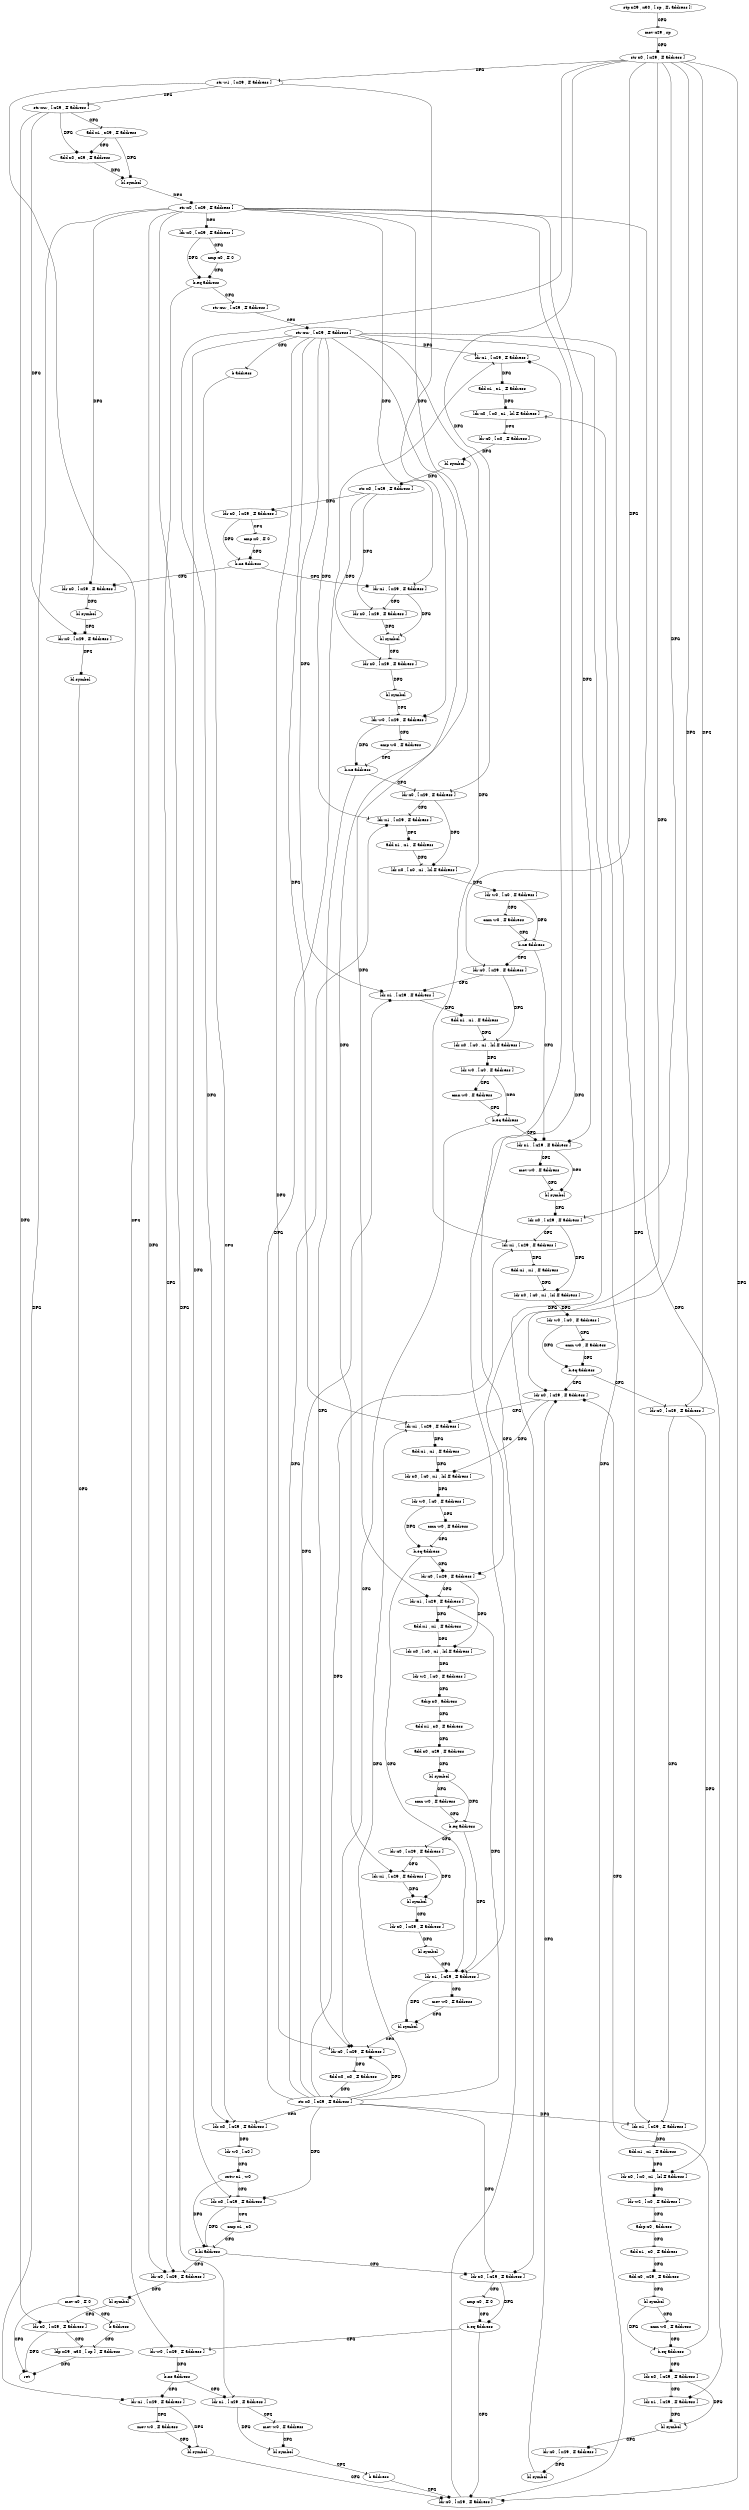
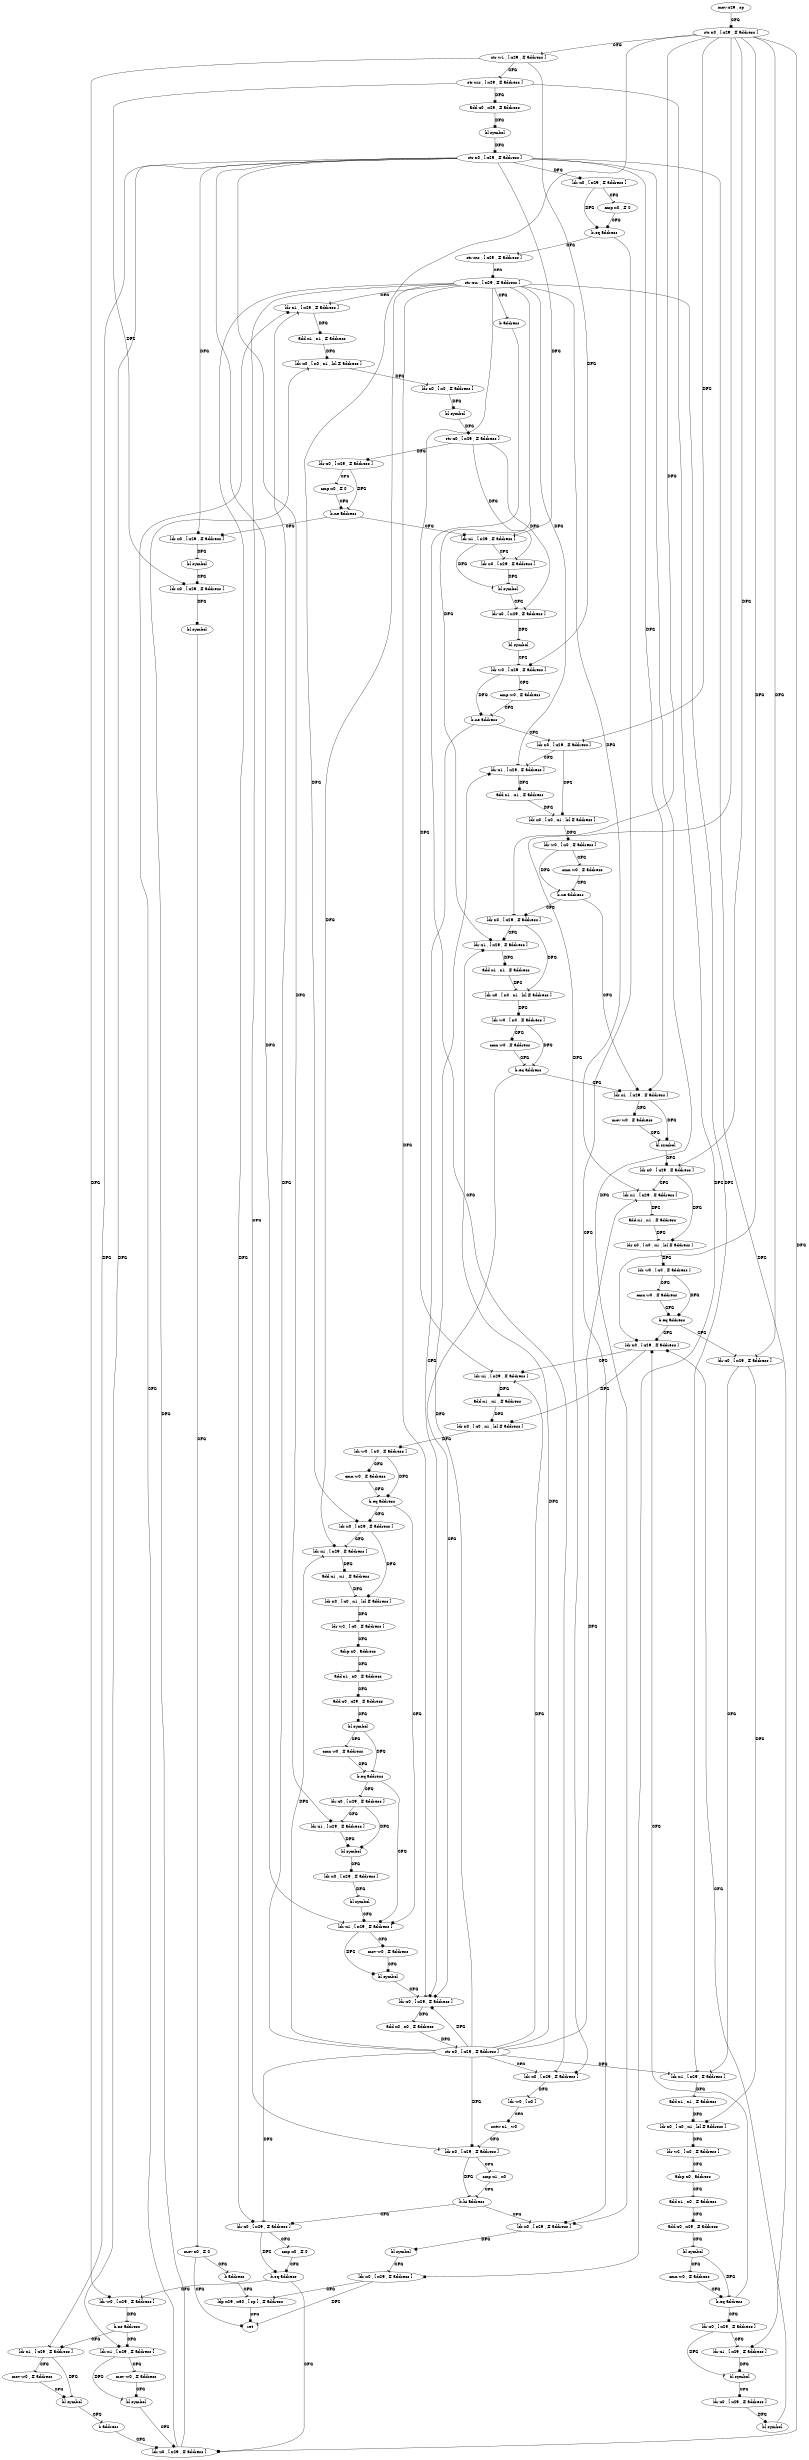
  digraph {
    edge [arrowhead=box]
-   n1 [label="stp x29 , x30 , [ sp , #- address ]!"]
    n2 [label="mov x29 , sp"]
    n3 [label="str x0 , [ x29 , # address ]"]
    n4 [label="str w1 , [ x29 , # address ]"]
    n5 [label="ldr x0 , [ x29 , # address ]"]
    n6 [label="ldr x0 , [ x29 , # address ]"]
    n7 [label="ldr x0 , [ x29 , # address ]"]
    n8 [label="ldr x0 , [ x29 , # address ]"]
    n9 [label="ldr x0 , [ x29 , # address ]"]
    n10 [label="ldr x0 , [ x29 , # address ]"]
    n11 [label="ldr x0 , [ x29 , # address ]"]
    n12 [label="ldr x0 , [ x29 , # address ]"]
    n13 [label="str xzr , [ x29 , # address ]"]
    n14 [label="ldr w0 , [ x29 , # address ]"]
    n15 [label="ldr w0 , [ x29 , # address ]"]
    n16 [label="ldr w0 , [ x0 ]"]
    n17 [label="ldr x1 , [ x29 , # address ]"]
    n18 [label="ldr x0 , [ x0 , x1 , lsl # address ]"]
    n19 [label="ldr x1 , [ x29 , # address ]"]
    n20 [label="ldr x0 , [ x0 , x1 , lsl # address ]"]
    n21 [label="ldr x1 , [ x29 , # address ]"]
    n22 [label="ldr x0 , [ x0 , x1 , lsl # address ]"]
    n23 [label="ldr x1 , [ x29 , # address ]"]
    n24 [label="ldr x0 , [ x0 , x1 , lsl # address ]"]
    n25 [label="ldr x1 , [ x29 , # address ]"]
    n26 [label="ldr x0 , [ x0 , x1 , lsl # address ]"]
    n27 [label="ldr x1 , [ x29 , # address ]"]
    n28 [label="ldr x0 , [ x0 , x1 , lsl # address ]"]
    n29 [label="ldr x1 , [ x29 , # address ]"]
    n30 [label="ldr x0 , [ x0 , x1 , lsl # address ]"]
-   n31 [label="add x1 , x29 , # address"]
    n32 [label="add x0 , x29 , # address"]
    n33 [label="ldr x0 , [ x29 , # address ]"]
    n34 [label="ldr x0 , [ x29 , # address ]"]
    n35 [label="b.ne address"]
    n36 [label="cmp w0 , # address"]
    n37 [label="b.ne address"]
    n38 [label="bl symbol"]
    n39 [label="ldp x29 , x30 , [ sp ] , # address"]
    n40 [label=ret]
    n41 [label="bl symbol"]
    n42 [label="str x0 , [ x29 , # address ]"]
    n43 [label="ldr x0 , [ x29 , # address ]"]
    n44 [label="ldr x0 , [ x29 , # address ]"]
    n45 [label="ldr x1 , [ x29 , # address ]"]
    n46 [label="ldr x0 , [ x29 , # address ]"]
    n47 [label="ldr x1 , [ x29 , # address ]"]
    n48 [label="ldr x1 , [ x29 , # address ]"]
    n49 [label="ldr x1 , [ x29 , # address ]"]
    n50 [label="ldr x1 , [ x29 , # address ]"]
    n51 [label="ldr x1 , [ x29 , # address ]"]
    n52 [label="ldr x1 , [ x29 , # address ]"]
    n53 [label="cmp x0 , # 0"]
    n54 [label="b.eq address"]
    n55 [label="bl symbol"]
    n56 [label="ldr x0 , [ x29 , # address ]"]
    n57 [label="bl symbol"]
    n58 [label="bl symbol"]
    n59 [label="mov w0 , # address"]
    n60 [label="bl symbol"]
    n61 [label="mov w0 , # address"]
    n62 [label="bl symbol"]
    n63 [label="mov w0 , # address"]
    n64 [label="bl symbol"]
    n65 [label="mov w0 , # address"]
    n66 [label="bl symbol"]
    n67 [label="bl symbol"]
    n68 [label="bl symbol"]
    n69 [label="str xzr , [ x29 , # address ]"]
    n70 [label="str xzr , [ x29 , # address ]"]
    n71 [label="b address"]
    n72 [label="ldr x0 , [ x29 , # address ]"]
    n73 [label="ldr x0 , [ x29 , # address ]"]
    n74 [label="ldr x0 , [ x29 , # address ]"]
    n75 [label="b.hi address"]
    n76 [label="cmp x1 , x0"]
    n77 [label="cmp x0 , # 0"]
    n78 [label="b.eq address"]
    n79 [label="add x1 , x1 , # address"]
    n80 [label="add x0 , x0 , # address"]
    n81 [label="add x1 , x1 , # address"]
    n82 [label="add x1 , x1 , # address"]
    n83 [label="add x1 , x1 , # address"]
    n84 [label="add x1 , x1 , # address"]
    n85 [label="add x1 , x1 , # address"]
    n86 [label="add x1 , x1 , # address"]
    n87 [label="sxtw x1 , w0"]
    n88 [label="ldr x0 , [ x0 , # address ]"]
    n89 [label="bl symbol"]
    n90 [label="str x0 , [ x29 , # address ]"]
    n91 [label="ldr x0 , [ x29 , # address ]"]
    n92 [label="ldr x0 , [ x29 , # address ]"]
    n93 [label="cmp x0 , # 0"]
    n94 [label="b.ne address"]
    n95 [label="bl symbol"]
    n96 [label="b address"]
    n97 [label="str x0 , [ x29 , # address ]"]
    n98 [label="ldr w0 , [ x0 , # address ]"]
    n99 [label="mov x0 , # 0"]
    n100 [label="b address"]
    n101 [label="cmn w0 , # address"]
    n102 [label="b.ne address"]
    n103 [label="ldr w0 , [ x0 , # address ]"]
    n104 [label="ldr w0 , [ x0 , # address ]"]
    n105 [label="cmn w0 , # address"]
    n106 [label="b.eq address"]
    n107 [label="ldr w0 , [ x0 , # address ]"]
    n108 [label="ldr w2 , [ x0 , # address ]"]
    n109 [label="cmn w0 , # address"]
    n110 [label="b.eq address"]
    n111 [label="cmn w0 , # address"]
    n112 [label="b.eq address"]
    n113 [label="ldr w2 , [ x0 , # address ]"]
    n114 [label="adrp x0 , address"]
    n115 [label="add x1 , x0 , # address"]
    n116 [label="add x0 , x29 , # address"]
    n117 [label="bl symbol"]
    n118 [label="cmn w0 , # address"]
    n119 [label="b.eq address"]
    n120 [label="ldr x0 , [ x29 , # address ]"]
    n121 [label="ldr x0 , [ x29 , # address ]"]
    n122 [label="adrp x0 , address"]
    n123 [label="add x1 , x0 , # address"]
    n124 [label="add x0 , x29 , # address"]
    n125 [label="bl symbol"]
    n126 [label="cmn w0 , # address"]
    n127 [label="b.eq address"]
    n128 [label="ldr x0 , [ x29 , # address ]"]
    n129 [label="ldr x0 , [ x29 , # address ]"]
    n130 [label="bl symbol"]
    n131 [label="bl symbol"]
-   n1 -> n2 [arrowhead=tee label=CFG]
    n2 -> n3 [label=CFG]
    n3 -> n4 [arrowhead=tee label=CFG]
    n3 -> n5 [label=DFG]
    n3 -> n6 [label=DFG]
    n3 -> n7 [arrowhead=tee label=DFG]
    n3 -> n8 [arrowhead=tee label=DFG]
    n3 -> n9 [arrowhead=tee label=DFG]
    n3 -> n10 [label=DFG]
    n3 -> n11 [arrowhead=tee label=DFG]
    n3 -> n12 [label=DFG]
    n4 -> n13 [arrowhead=tee label=CFG]
    n4 -> n14 [label=DFG]
    n4 -> n15 [label=DFG]
    n5 -> n16 [arrowhead=tee label=DFG]
    n6 -> n17 [label=CFG]
    n6 -> n18 [arrowhead=tee label=DFG]
    n7 -> n19 [arrowhead=tee label=CFG]
    n7 -> n20 [label=DFG]
    n8 -> n21 [label=CFG]
    n8 -> n22 [arrowhead=tee label=DFG]
    n9 -> n23 [arrowhead=tee label=CFG]
    n9 -> n24 [label=DFG]
    n10 -> n25 [label=CFG]
    n10 -> n26 [label=DFG]
    n11 -> n27 [arrowhead=tee label=CFG]
    n11 -> n28 [label=DFG]
    n12 -> n29 [arrowhead=tee label=CFG]
    n12 -> n30 [label=DFG]
-   n13 -> n31 [arrowhead=tee label=CFG]
    n13 -> n32 [label=DFG]
    n13 -> n33 [label=DFG]
    n13 -> n34 [label=DFG]
    n14 -> n35 [arrowhead=tee label=DFG]
    n15 -> n36 [arrowhead=tee label=CFG]
    n15 -> n37 [label=DFG]
    n16 -> n87 [label=CFG]
    n17 -> n79 [label=DFG]
    n18 -> n88 [arrowhead=tee label=DFG]
    n19 -> n81 [label=DFG]
    n20 -> n98 [label=DFG]
    n21 -> n83 [label=DFG]
    n22 -> n103 [label=DFG]
    n23 -> n82 [arrowhead=tee label=DFG]
    n24 -> n104 [label=DFG]
    n25 -> n84 [label=DFG]
    n26 -> n107 [label=DFG]
    n27 -> n85 [arrowhead=tee label=DFG]
    n28 -> n108 [label=DFG]
    n29 -> n86 [label=DFG]
    n30 -> n113 [arrowhead=tee label=DFG]
-   n31 -> n32 [label=CFG]
-   n31 -> n38 [label=DFG]
    n32 -> n38 [label=DFG]
    n33 -> n39 [arrowhead=tee label=CFG]
    n33 -> n40 [arrowhead=tee label=DFG]
    n34 -> n41 [label=DFG]
    n35 -> n47 [label=CFG]
    n35 -> n48 [label=CFG]
    n36 -> n37 [arrowhead=tee label=CFG]
    n37 -> n7 [arrowhead=tee label=CFG]
    n37 -> n74 [label=CFG]
    n38 -> n42 [label=DFG]
    n39 -> n40 [label=DFG]
    n41 -> n99 [arrowhead=tee label=CFG]
    n42 -> n43 [label=DFG]
    n42 -> n44 [label=DFG]
    n42 -> n45 [arrowhead=tee label=DFG]
    n42 -> n46 [label=DFG]
    n42 -> n47 [label=DFG]
    n42 -> n48 [arrowhead=tee label=DFG]
    n42 -> n49 [label=DFG]
    n42 -> n50 [arrowhead=tee label=DFG]
    n42 -> n51 [label=DFG]
    n42 -> n52 [label=DFG]
    n43 -> n53 [arrowhead=tee label=CFG]
    n43 -> n54 [label=DFG]
    n44 -> n55 [label=DFG]
    n45 -> n56 [arrowhead=tee label=CFG]
    n45 -> n57 [arrowhead=tee label=DFG]
    n46 -> n58 [arrowhead=tee label=DFG]
    n47 -> n59 [arrowhead=tee label=CFG]
    n47 -> n60 [arrowhead=tee label=DFG]
    n48 -> n61 [arrowhead=tee label=CFG]
    n48 -> n62 [arrowhead=tee label=DFG]
    n49 -> n63 [label=CFG]
    n49 -> n64 [label=DFG]
    n50 -> n65 [label=CFG]
    n50 -> n66 [label=DFG]
    n51 -> n67 [label=DFG]
    n52 -> n68 [label=DFG]
    n53 -> n54 [label=CFG]
    n54 -> n44 [label=CFG]
    n54 -> n69 [arrowhead=tee label=CFG]
    n55 -> n33 [arrowhead=tee label=CFG]
    n56 -> n57 [arrowhead=tee label=DFG]
    n57 -> n92 [arrowhead=tee label=CFG]
    n58 -> n34 [label=CFG]
    n59 -> n60 [label=CFG]
    n60 -> n6 [label=CFG]
    n61 -> n62 [label=CFG]
    n62 -> n96 [arrowhead=tee label=CFG]
    n63 -> n64 [arrowhead=tee label=CFG]
    n64 -> n9 [label=CFG]
    n65 -> n66 [label=CFG]
    n66 -> n74 [arrowhead=tee label=CFG]
    n67 -> n121 [label=CFG]
    n68 -> n129 [label=CFG]
    n69 -> n70 [label=CFG]
    n70 -> n17 [arrowhead=tee label=DFG]
    n70 -> n19 [arrowhead=tee label=DFG]
    n70 -> n21 [label=DFG]
    n70 -> n23 [arrowhead=tee label=DFG]
    n70 -> n25 [arrowhead=tee label=DFG]
    n70 -> n27 [arrowhead=tee label=DFG]
    n70 -> n29 [label=DFG]
    n70 -> n71 [arrowhead=tee label=CFG]
    n70 -> n72 [arrowhead=tee label=DFG]
    n70 -> n73 [label=DFG]
    n70 -> n74 [arrowhead=tee label=DFG]
    n71 -> n5 [arrowhead=tee label=CFG]
    n72 -> n75 [arrowhead=tee label=DFG]
    n72 -> n76 [arrowhead=tee label=CFG]
    n73 -> n77 [arrowhead=tee label=CFG]
    n73 -> n78 [label=DFG]
    n74 -> n80 [arrowhead=tee label=DFG]
    n75 -> n44 [arrowhead=tee label=CFG]
    n75 -> n73 [label=CFG]
    n76 -> n75 [arrowhead=tee label=CFG]
    n77 -> n78 [label=CFG]
    n78 -> n6 [label=CFG]
    n78 -> n14 [arrowhead=tee label=CFG]
    n79 -> n18 [label=DFG]
    n80 -> n97 [arrowhead=tee label=DFG]
    n81 -> n20 [arrowhead=tee label=DFG]
    n82 -> n24 [arrowhead=tee label=DFG]
    n83 -> n22 [arrowhead=tee label=DFG]
    n84 -> n26 [label=DFG]
    n85 -> n28 [label=DFG]
    n86 -> n30 [arrowhead=tee label=DFG]
    n87 -> n72 [arrowhead=tee label=CFG]
-   n87 -> n75 [label=DFG]
    n88 -> n89 [label=DFG]
    n89 -> n90 [label=DFG]
    n90 -> n56 [arrowhead=tee label=DFG]
    n90 -> n91 [label=DFG]
    n90 -> n92 [arrowhead=tee label=DFG]
    n91 -> n93 [arrowhead=tee label=CFG]
    n91 -> n94 [arrowhead=tee label=DFG]
    n92 -> n95 [arrowhead=tee label=DFG]
    n93 -> n94 [label=CFG]
    n94 -> n45 [label=CFG]
    n94 -> n46 [label=CFG]
    n95 -> n15 [arrowhead=tee label=CFG]
    n96 -> n6 [label=CFG]
    n97 -> n5 [arrowhead=tee label=CFG]
    n97 -> n17 [arrowhead=tee label=DFG]
    n97 -> n19 [label=DFG]
    n97 -> n21 [label=DFG]
    n97 -> n23 [arrowhead=tee label=DFG]
    n97 -> n25 [arrowhead=tee label=DFG]
    n97 -> n27 [arrowhead=tee label=DFG]
    n97 -> n29 [arrowhead=tee label=DFG]
    n97 -> n72 [label=DFG]
    n97 -> n73 [arrowhead=tee label=DFG]
    n97 -> n74 [label=DFG]
    n98 -> n101 [arrowhead=tee label=CFG]
    n98 -> n102 [arrowhead=tee label=DFG]
    n99 -> n40 [label=CFG]
    n99 -> n100 [arrowhead=tee label=CFG]
    n100 -> n39 [arrowhead=tee label=CFG]
    n101 -> n102 [arrowhead=tee label=CFG]
    n102 -> n8 [label=CFG]
    n102 -> n49 [label=CFG]
    n103 -> n109 [label=CFG]
    n103 -> n110 [arrowhead=tee label=DFG]
    n104 -> n105 [arrowhead=tee label=CFG]
    n104 -> n106 [label=DFG]
    n105 -> n106 [label=CFG]
    n106 -> n10 [label=CFG]
    n106 -> n11 [arrowhead=tee label=CFG]
    n107 -> n111 [label=CFG]
    n107 -> n112 [label=DFG]
    n108 -> n114 [arrowhead=tee label=CFG]
    n109 -> n110 [arrowhead=tee label=CFG]
    n110 -> n49 [label=CFG]
    n110 -> n74 [label=CFG]
    n111 -> n112 [arrowhead=tee label=CFG]
    n112 -> n12 [label=CFG]
    n112 -> n50 [label=CFG]
    n113 -> n122 [label=CFG]
    n114 -> n115 [arrowhead=tee label=CFG]
    n115 -> n116 [label=CFG]
    n116 -> n117 [arrowhead=tee label=CFG]
    n117 -> n118 [arrowhead=tee label=CFG]
    n117 -> n119 [arrowhead=tee label=DFG]
    n118 -> n119 [label=CFG]
    n119 -> n10 [label=CFG]
    n119 -> n120 [label=CFG]
    n120 -> n51 [arrowhead=tee label=CFG]
    n120 -> n67 [arrowhead=tee label=DFG]
    n121 -> n130 [label=DFG]
    n122 -> n123 [arrowhead=tee label=CFG]
    n123 -> n124 [label=CFG]
    n124 -> n125 [label=CFG]
    n125 -> n126 [arrowhead=tee label=CFG]
    n125 -> n127 [arrowhead=tee label=DFG]
    n126 -> n127 [arrowhead=tee label=CFG]
    n127 -> n50 [label=CFG]
    n127 -> n128 [arrowhead=tee label=CFG]
    n128 -> n52 [arrowhead=tee label=CFG]
    n128 -> n68 [label=DFG]
    n129 -> n131 [arrowhead=tee label=DFG]
    n130 -> n10 [label=CFG]
    n131 -> n50 [label=CFG]
  }
